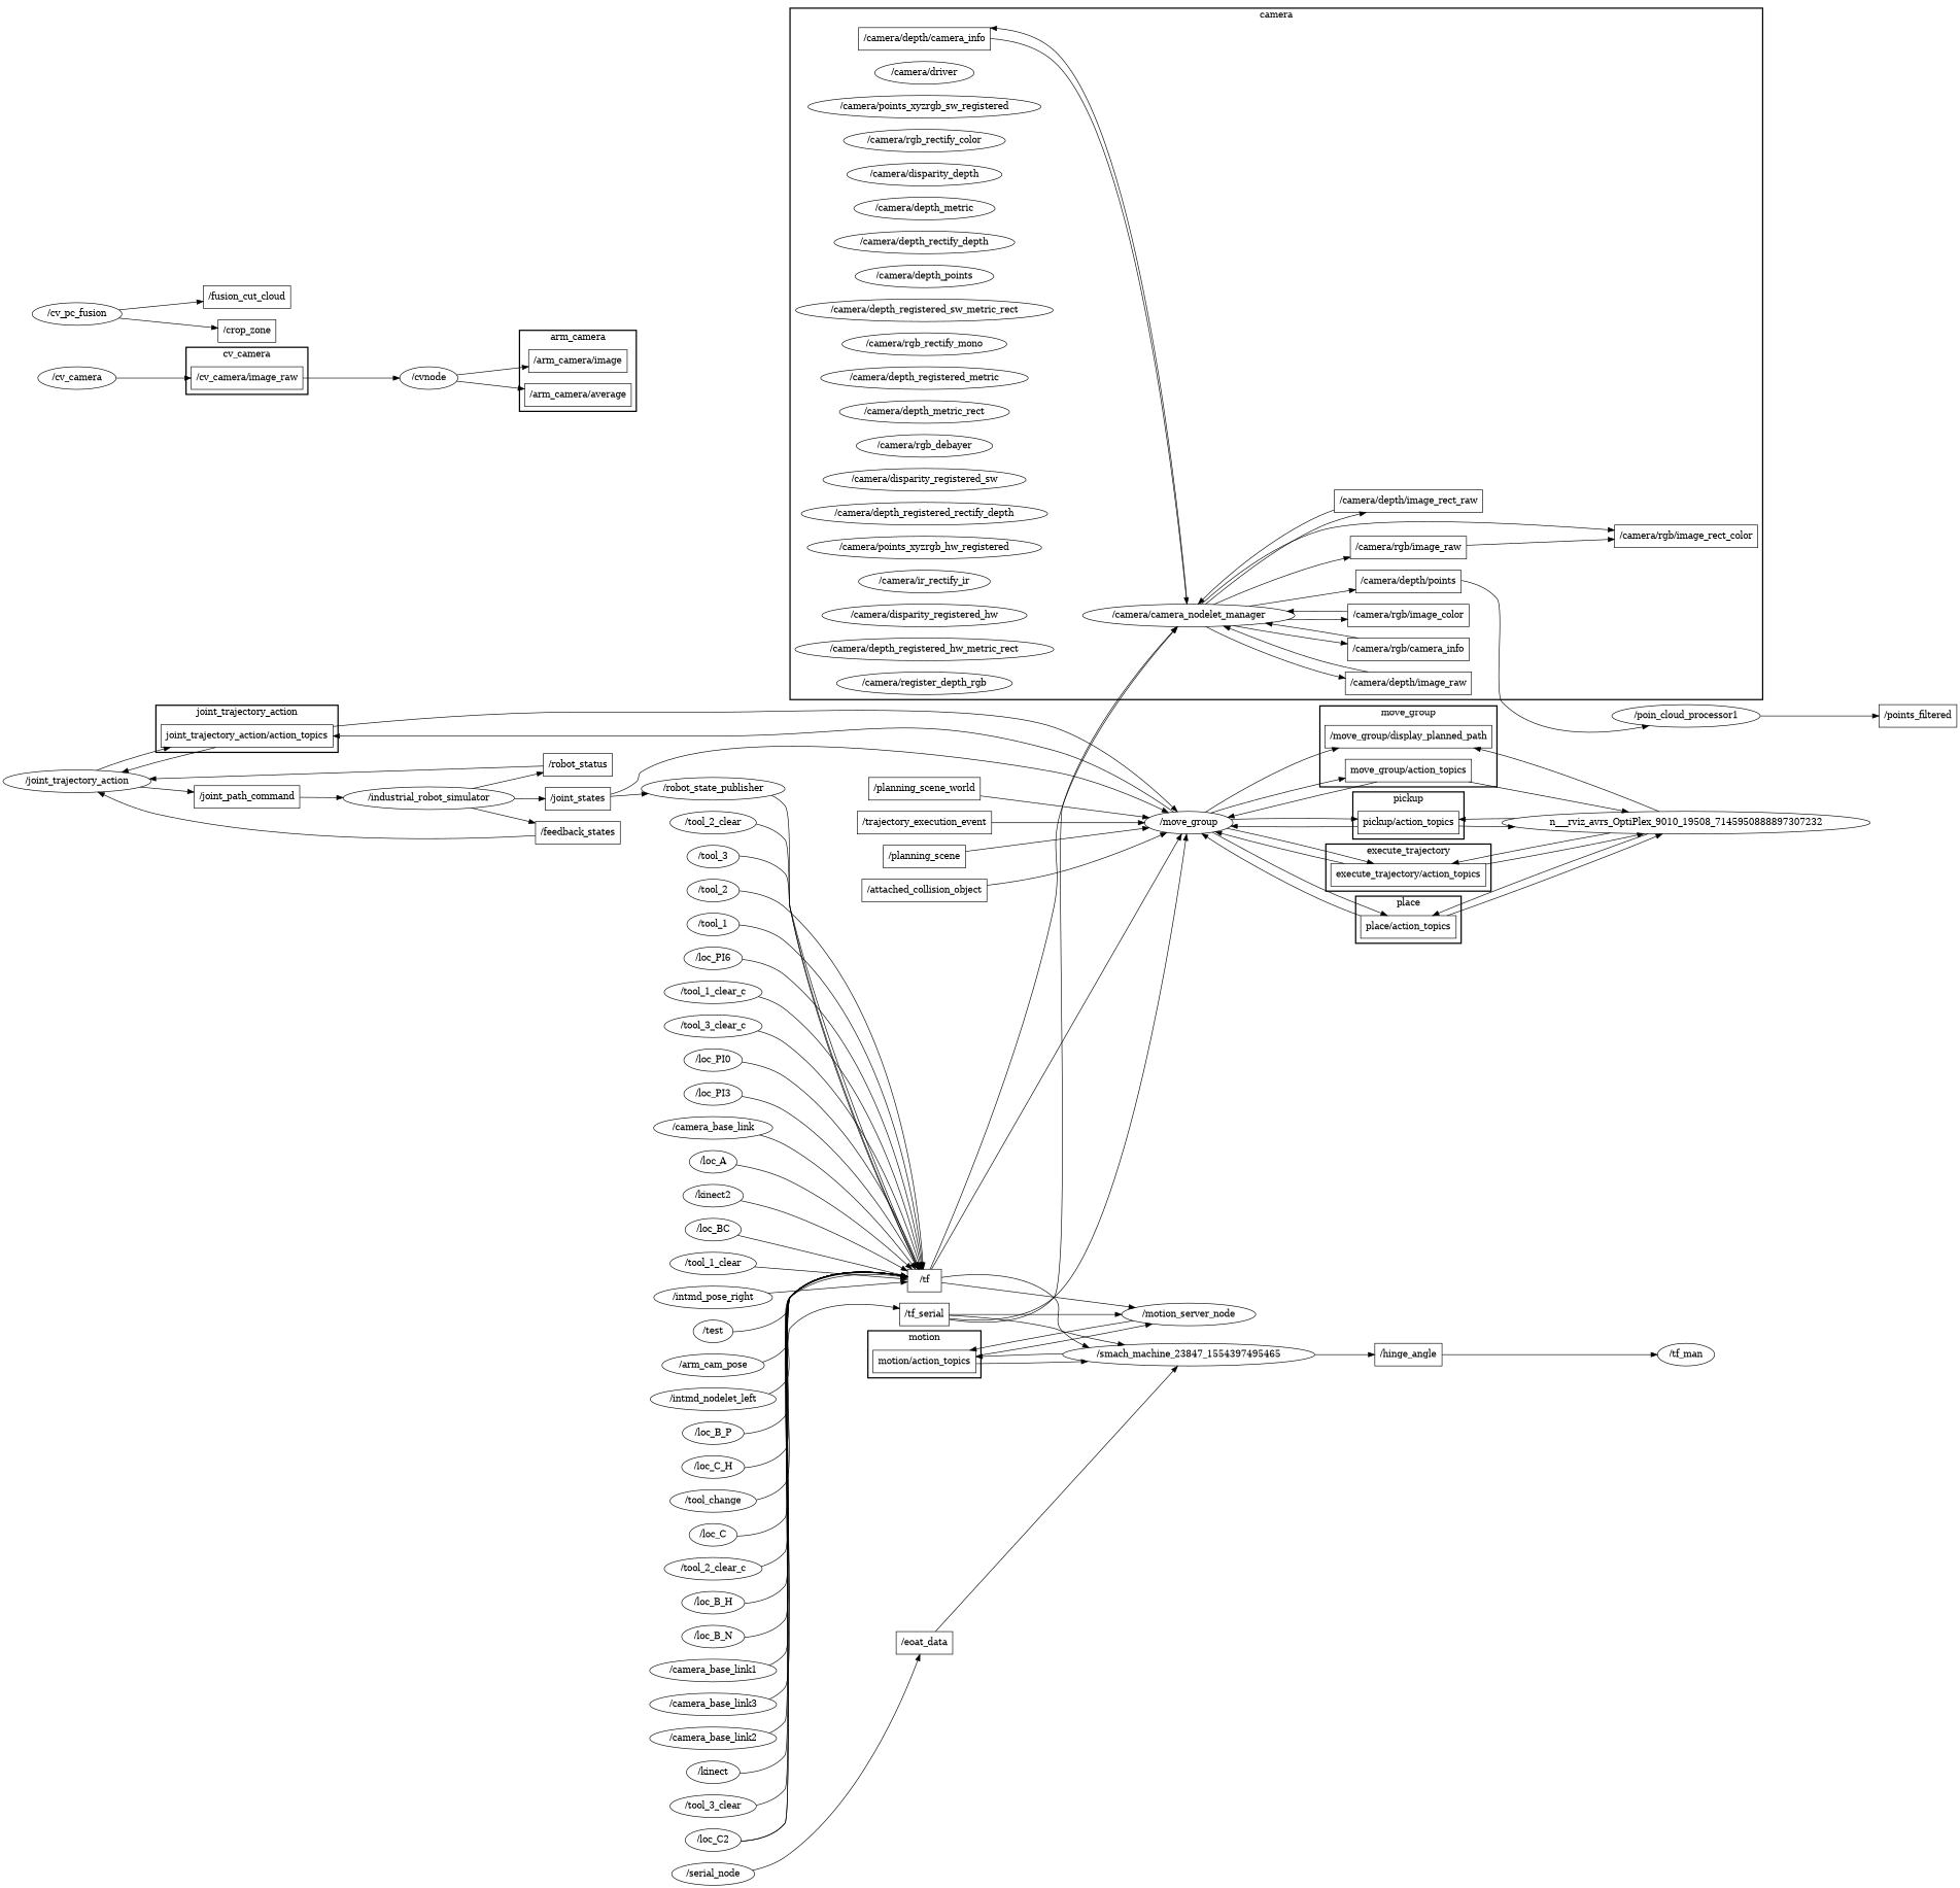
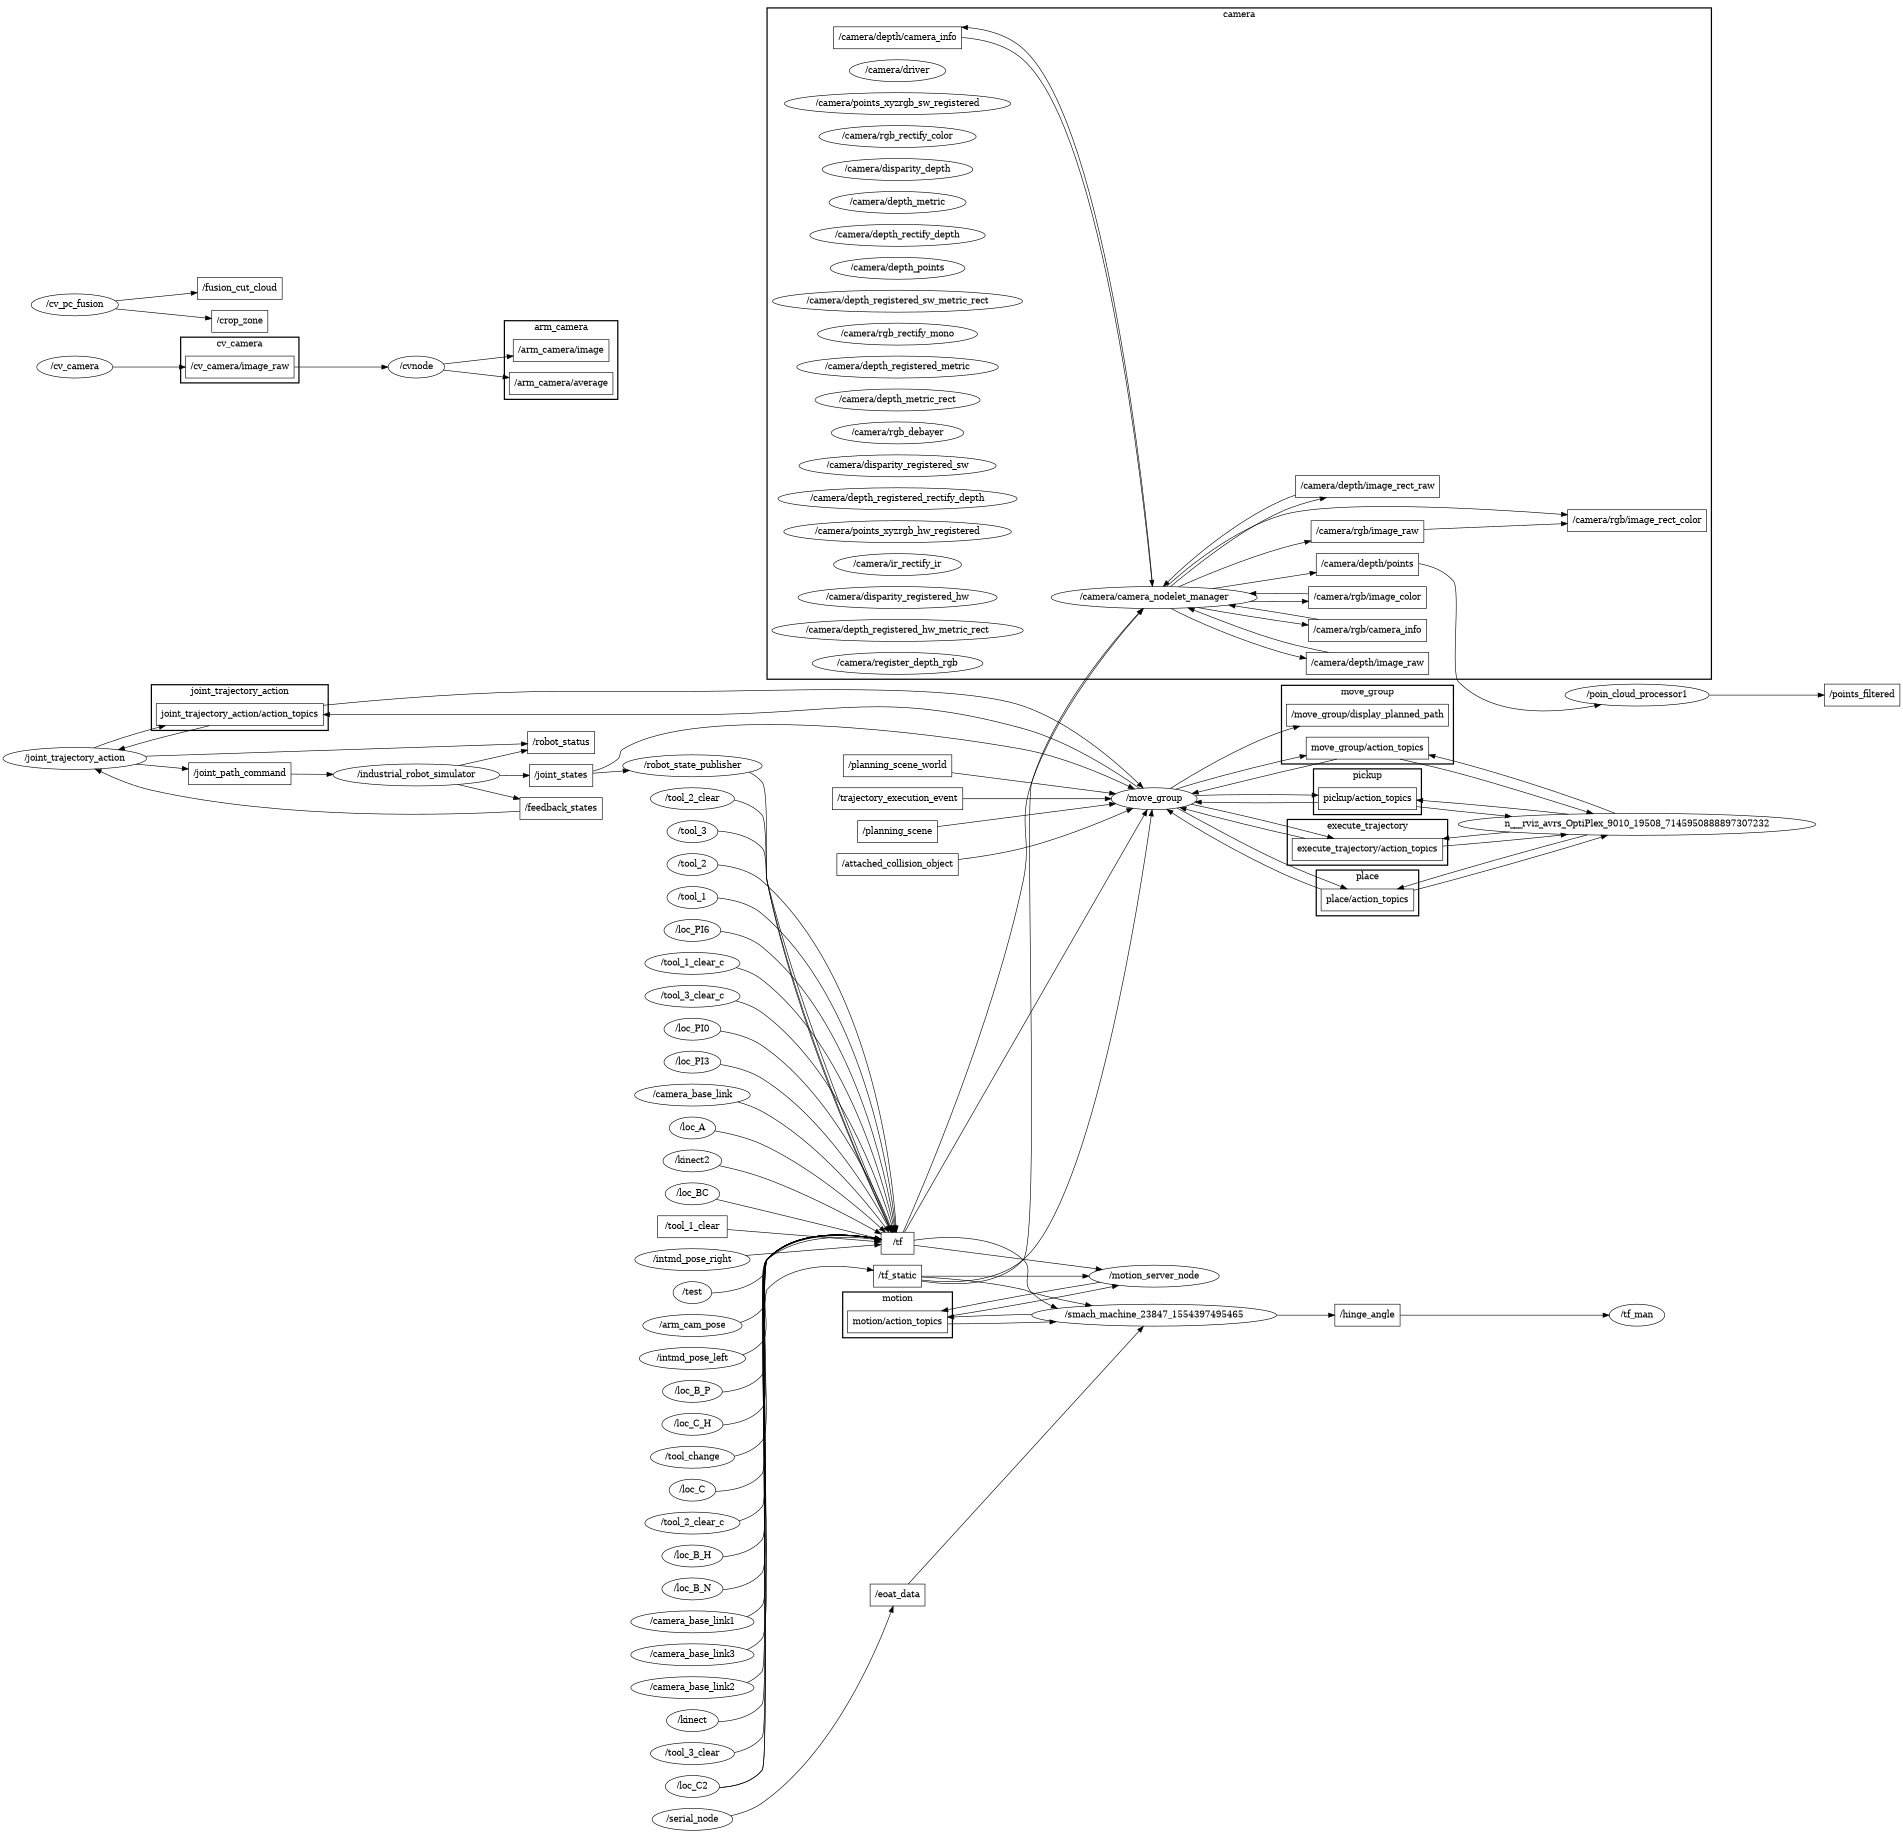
  digraph {
    compound=True
    rank=same
    rankdir=LR
    ranksep=0.2
    node [shape=ellipse]
    edge [penwidth=1]
    n1 [height=0.5 label="/camera/depth/camera_info" shape=box width=2.3056]
    n2 [height=0.5 label="/camera/camera_nodelet_manager" width=3.683]
    n3 [height=0.5 label="/camera/depth/image_raw" shape=box width=2.1944]
    n4 [height=0.5 label="/camera/rgb/camera_info" shape=box width=2.1389]
    n5 [height=0.5 label="/camera/rgb/image_color" shape=box width=2.1389]
    n6 [height=0.5 label="/camera/rgb/image_raw" shape=box width=2.0278]
    n7 [height=0.5 label="/camera/rgb/image_rect_color" shape=box width=2.5139]
    n8 [height=0.5 label="/camera/depth/points" shape=box width=1.8194]
    n9 [height=0.5 label="/camera/depth/image_rect_raw" shape=box width=2.5694]
    n10 [height=0.5 label="/camera/driver" width=1.7332]
    n11 [height=0.5 label="/camera/points_xyzrgb_sw_registered" width=4.026]
    n12 [height=0.5 label="/camera/rgb_rectify_color" width=2.8525]
    n13 [height=0.5 label="/camera/disparity_depth" width=2.672]
    n14 [height=0.5 label="/camera/depth_metric" width=2.4553]
    n15 [height=0.5 label="/camera/depth_rectify_depth" width=3.1233]
    n16 [height=0.5 label="/camera/depth_points" width=2.4192]
    n17 [height=0.5 label="/camera/depth_registered_sw_metric_rect" width=4.4232]
    n18 [height=0.5 label="/camera/rgb_rectify_mono" width=2.9247]
    n19 [height=0.5 label="/camera/depth_registered_metric" width=3.5386]
    n20 [height=0.5 label="/camera/depth_metric_rect" width=2.9428]
    n21 [height=0.5 label="/camera/rgb_debayer" width=2.3651]
    n22 [height=0.5 label="/camera/disparity_registered_sw" width=3.4844]
    n23 [height=0.5 label="/camera/depth_registered_rectify_depth" width=4.2066]
    n24 [height=0.5 label="/camera/points_xyzrgb_hw_registered" width=4.0441]
    n25 [height=0.5 label="/camera/ir_rectify_ir" width=2.329]
    n26 [height=0.5 label="/camera/disparity_registered_hw" width=3.5025]
    n27 [height=0.5 label="/camera/depth_registered_hw_metric_rect" width=4.4413]
    n28 [height=0.5 label="/camera/register_depth_rgb" width=2.997]
    n29 [height=0.5 label="/cv_camera/image_raw" shape=box width=2]
    n30 [height=0.5 label="/move_group/display_planned_path" shape=box width=2.9444]
    n31 [height=0.5 label="move_group/action_topics" shape=box width=2.2361]
    n32 [height=0.5 label="/arm_camera/image" shape=box width=1.75]
    n33 [height=0.5 label="/arm_camera/average" shape=box width=1.8611]
    n34 [height=0.5 label="pickup/action_topics" shape=box width=1.7917]
    n35 [height=0.5 label="motion/action_topics" shape=box width=1.8194]
    n36 [height=0.5 label="execute_trajectory/action_topics" shape=box width=2.6667]
    n37 [height=0.5 label="joint_trajectory_action/action_topics" shape=box width=2.9861]
    n38 [height=0.5 label="place/action_topics" shape=box width=1.6806]
    n39 [height=0.5 label="/poin_cloud_processor1" width=2.6359]
    n40 [height=0.5 label="/cvnode" width=1.0652]
    n41 [height=0.5 label="/move_group" width=1.6068]
    n___rviz_avrs_OptiPlex_9010_19508_7145950888897307232 [height=0.5 width=6.4633 shape=""]
    n43 [height=0.5 label="/smach_machine_23847_1554397495465" width=4.4052]
    n44 [height=0.5 label="/motion_server_node" width=2.3831]
    n45 [height=0.5 label="/joint_trajectory_action" width=2.5817]
    n46 [height=0.5 label="/points_filtered" shape=box width=1.375]
    n47 [height=0.5 label="/hinge_angle" shape=box width=1.1944]
    n48 [height=0.5 label="/joint_path_command" shape=box width=1.9028]
    n49 [height=0.5 label="/planning_scene_world" shape=box width=1.9861]
    n50 [height=0.5 label="/eoat_data" shape=box width=1]
    n51 [height=0.5 label="/tf_man" width=1.0652]
    n52 [height=0.5 label="/robot_status" shape=box width=1.1944]
    n53 [height=0.5 label="/industrial_robot_simulator" width=2.9789]
    n54 [height=0.5 label="/trajectory_execution_event" shape=box width=2.3194]
-   n55 [height=0.5 label="/tf_serial" shape=box width=0.88889]
+   n55 [height=0.5 label="/tf_static" shape=box width=0.88889]
    n56 [height=0.5 label="/planning_scene" shape=box width=1.4444]
    n57 [height=0.5 label="/feedback_states" shape=box width=1.4722]
    n58 [height=0.5 label="/joint_states" shape=box width=1.1389]
    n59 [height=0.5 label="/robot_state_publisher" width=2.4734]
    n60 [height=0.5 label="/attached_collision_object" shape=box width=2.1944]
    n61 [height=0.5 label="/cv_pc_fusion" width=1.679]
    n62 [height=0.5 label="/fusion_cut_cloud" shape=box width=1.5833]
    n63 [height=0.5 label="/crop_zone" shape=box width=1.0694]
    n64 [height=0.5 label="/tf" shape=box width=0.75]
    n65 [height=0.5 label="/tool_2_clear" width=1.5887]
    n66 [height=0.5 label="/tool_3" width=0.99297]
    n67 [height=0.5 label="/tool_2" width=0.99297]
    n68 [height=0.5 label="/tool_1" width=0.99297]
    n69 [height=0.5 label="/loc_PI6" width=1.1193]
    n70 [height=0.5 label="/tool_1_clear_c" width=1.8234]
    n71 [height=0.5 label="/tool_3_clear_c" width=1.8234]
    n72 [height=0.5 label="/loc_PI0" width=1.1193]
    n73 [height=0.5 label="/loc_PI3" width=1.1193]
    n74 [height=0.5 label="/camera_base_link" width=2.1484]
    n75 [height=0.5 label="/loc_A" width=0.95686]
    n76 [height=0.5 label="/kinect2" width=1.0832]
    n77 [height=0.5 label="/loc_BC" width=1.1193]
-   n78 [height=0.5 label="/tool_1_clear" width=1.5887]
+   n78 [height=0.5 label="/tool_1_clear" shape=box width=1.5887]
    n79 [height=0.5 label="/intmd_pose_right" width=2.0943]
    n80 [height=0.5 label="/test" width=0.75]
    n81 [height=0.5 label="/arm_cam_pose" width=1.8776]
-   n82 [height=0.5 label="/intmd_nodelet_left" width=1.9679]
+   n82 [height=0.5 label="/intmd_pose_left" width=1.9679]
    n83 [height=0.5 label="/cv_camera" width=1.4443]
    n84 [height=0.5 label="/loc_B_P" width=1.2096]
    n85 [height=0.5 label="/loc_C_H" width=1.2457]
    n86 [height=0.5 label="/tool_change" width=1.5526]
    n87 [height=0.5 label="/loc_C" width=0.95686]
    n88 [height=0.5 label="/tool_2_clear_c" width=1.8234]
    n89 [height=0.5 label="/loc_B_H" width=1.2457]
    n90 [height=0.5 label="/loc_C2" width=1.0652]
    n91 [height=0.5 label="/loc_B_N" width=1.2457]
    n92 [height=0.5 label="/camera_base_link1" width=2.2567]
    n93 [height=0.5 label="/camera_base_link3" width=2.2567]
    n94 [height=0.5 label="/camera_base_link2" width=2.2567]
    n95 [height=0.5 label="/kinect" width=0.95686]
    n96 [height=0.5 label="/tool_3_clear" width=1.5887]
    n97 [height=0.5 label="/serial_node" width=1.4985]
    subgraph cluster_1 {
      label=camera
      style=bold
      n1
      n2
      n3
      n4
      n5
      n6
      n7
      n8
      n9
      n10
      n11
      n12
      n13
      n14
      n15
      n16
      n17
      n18
      n19
      n20
      n21
      n22
      n23
      n24
      n25
      n26
      n27
      n28
    }
    subgraph cluster_2 {
      label=cv_camera
      style=bold
      n29
    }
    subgraph cluster_3 {
      label=move_group
      style=bold
      n30
      n31
    }
    subgraph cluster_4 {
      label=arm_camera
      style=bold
      n32
      n33
    }
    subgraph cluster_5 {
      label=pickup
      style=bold
      n34
    }
    subgraph cluster_6 {
      label=motion
      style=bold
      n35
    }
    subgraph cluster_7 {
      label=execute_trajectory
      style=bold
      n36
    }
    subgraph cluster_8 {
      label=joint_trajectory_action
      style=bold
      n37
    }
    subgraph cluster_9 {
      label=place
      style=bold
      n38
    }
    n1 -> n2
    n2 -> n1
    n2 -> n3
    n2 -> n4
    n2 -> n5
    n2 -> n6
    n2 -> n7
    n2 -> n8
    n2 -> n9
    n3 -> n2
    n4 -> n2
    n5 -> n2
    n6 -> n7
    n8 -> n39
    n9 -> n2
    n29 -> n40
    n31 -> n41
    n31 -> n___rviz_avrs_OptiPlex_9010_19508_7145950888897307232
    n34 -> n41
    n34 -> n___rviz_avrs_OptiPlex_9010_19508_7145950888897307232
    n35 -> n43
    n35 -> n44
    n36 -> n41
    n36 -> n___rviz_avrs_OptiPlex_9010_19508_7145950888897307232
    n37 -> n41
    n37 -> n45
    n38 -> n41
    n38 -> n___rviz_avrs_OptiPlex_9010_19508_7145950888897307232
    n39 -> n46
    n40 -> n32
    n40 -> n33
    n41 -> n30
    n41 -> n31
    n41 -> n34
    n41 -> n36
    n41 -> n37
    n41 -> n38
-   n___rviz_avrs_OptiPlex_9010_19508_7145950888897307232 -> n30
+   n___rviz_avrs_OptiPlex_9010_19508_7145950888897307232 -> n31
    n___rviz_avrs_OptiPlex_9010_19508_7145950888897307232 -> n34
    n___rviz_avrs_OptiPlex_9010_19508_7145950888897307232 -> n36
    n___rviz_avrs_OptiPlex_9010_19508_7145950888897307232 -> n38
    n43 -> n35
    n43 -> n47
    n44 -> n35
    n45 -> n37
    n45 -> n48
    n47 -> n51
    n48 -> n53
    n49 -> n41
    n50 -> n43
-   n52 -> n45
+   n45 -> n52
    n53 -> n52
    n53 -> n57
    n53 -> n58
    n54 -> n41
    n55 -> n2
    n55 -> n41
    n55 -> n43
    n55 -> n44
    n56 -> n41
    n57 -> n45
    n58 -> n41
    n58 -> n59
    n59 -> n64
    n60 -> n41
    n61 -> n62
    n61 -> n63
    n64 -> n2
    n64 -> n41
    n64 -> n43
    n64 -> n44
    n65 -> n64
    n66 -> n64
    n67 -> n64
    n68 -> n64
    n69 -> n64
    n70 -> n64
    n71 -> n64
    n72 -> n64
    n73 -> n64
    n74 -> n64
    n75 -> n64
    n76 -> n64
    n77 -> n64
    n78 -> n64
    n79 -> n64
    n80 -> n64
    n81 -> n64
    n82 -> n64
    n83 -> n29
    n84 -> n64
    n85 -> n64
    n86 -> n64
    n87 -> n64
    n88 -> n64
    n89 -> n64
    n90 -> n55
    n90 -> n64
    n91 -> n64
    n92 -> n64
    n93 -> n64
    n94 -> n64
    n95 -> n64
    n96 -> n64
    n97 -> n50
  }
